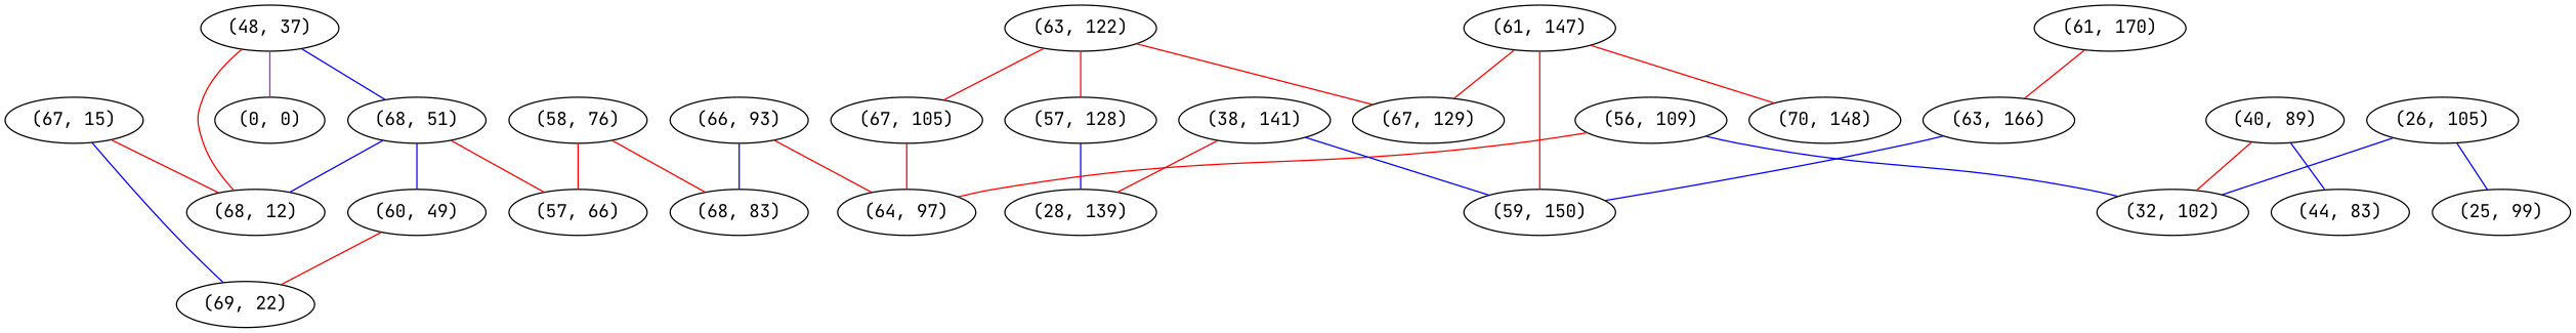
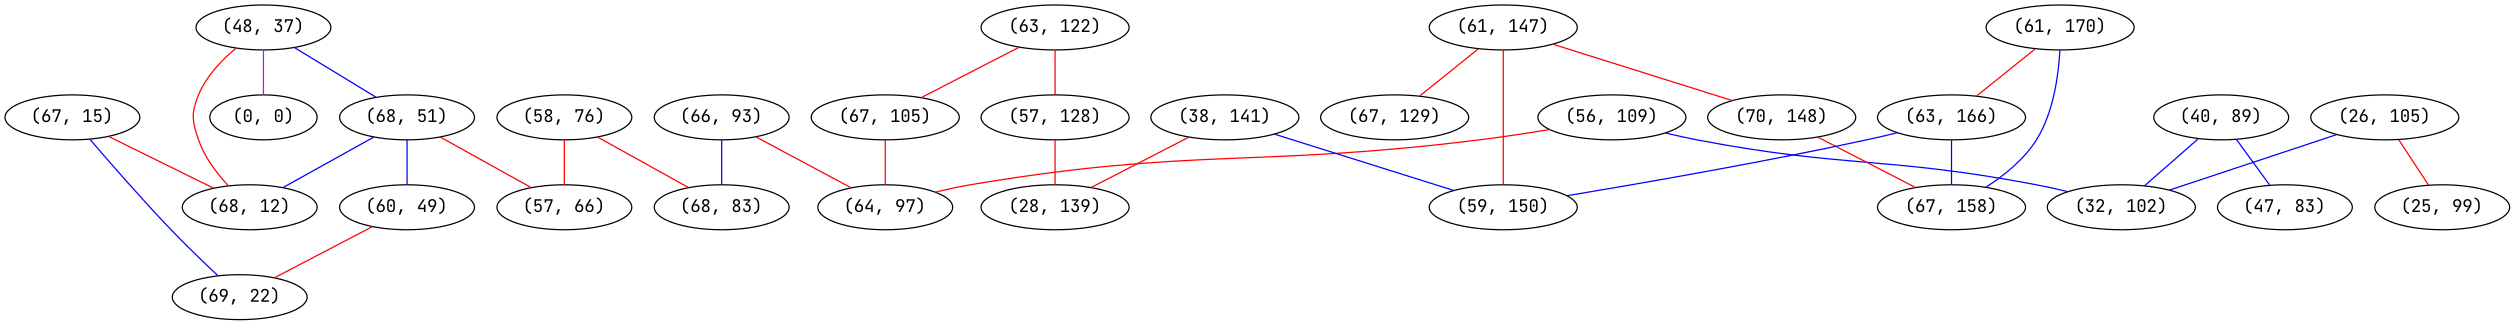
  graph {
    fontname="JetBrains Mono"
    node [fontname="JetBrains Mono"]
    edge [color=red fontname="JetBrains Mono" weight=1]
    "(66, 93)"
    "(68, 83)"
    "(64, 97)"
    "(63, 122)"
    "(67, 129)"
    "(67, 105)"
    "(57, 128)"
    n8 [label="(28, 139)"]
    "(56, 109)"
    "(32, 102)"
    "(38, 141)"
    "(59, 150)"
    "(58, 76)"
    "(57, 66)"
    "(40, 89)"
-   "(44, 83)"
+   "(44, 83)" [label="(47, 83)"]
    "(48, 37)"
    "(0, 0)"
    "(68, 51)"
    "(68, 12)"
    "(67, 15)"
    "(69, 22)"
    "(60, 49)"
    "(61, 147)"
    "(70, 148)"
+   "(67, 158)"
    "(61, 170)"
    "(63, 166)"
    "(26, 105)"
    "(25, 99)"
    "(66, 93)" -- "(68, 83)" [color=blue weight=3]
    "(66, 93)" -- "(64, 97)"
-   "(63, 122)" -- "(67, 129)"
    "(63, 122)" -- "(67, 105)"
    "(63, 122)" -- "(57, 128)"
    "(67, 105)" -- "(64, 97)"
-   "(57, 128)" -- n8 [color=blue weight=3]
+   "(57, 128)" -- n8 [weight=3]
    "(56, 109)" -- "(64, 97)"
    "(56, 109)" -- "(32, 102)" [color=blue weight=3]
    "(38, 141)" -- n8
    "(38, 141)" -- "(59, 150)" [color=blue weight=3]
    "(58, 76)" -- "(68, 83)"
    "(58, 76)" -- "(57, 66)"
-   "(40, 89)" -- "(32, 102)"
+   "(40, 89)" -- "(32, 102)" [color=blue]
    "(40, 89)" -- "(44, 83)" [color=blue weight=3]
    "(48, 37)" -- "(0, 0)" [color=purple weight=4]
    "(48, 37)" -- "(68, 51)" [color=blue weight=3]
    "(48, 37)" -- "(68, 12)"
    "(68, 51)" -- "(57, 66)"
    "(68, 51)" -- "(68, 12)" [color=blue weight=3]
    "(68, 51)" -- "(60, 49)" [color=blue weight=3]
    "(67, 15)" -- "(68, 12)"
    "(67, 15)" -- "(69, 22)" [color=blue]
    "(60, 49)" -- "(69, 22)"
    "(61, 147)" -- "(67, 129)"
    "(61, 147)" -- "(59, 150)"
    "(61, 147)" -- "(70, 148)"
+   "(70, 148)" -- "(67, 158)"
+   "(61, 170)" -- "(67, 158)" [color=blue weight=3]
    "(61, 170)" -- "(63, 166)"
    "(63, 166)" -- "(59, 150)" [color=blue weight=3]
+   "(63, 166)" -- "(67, 158)" [color=blue weight=3]
    "(26, 105)" -- "(32, 102)" [color=blue weight=3]
-   "(26, 105)" -- "(25, 99)" [color=blue]
+   "(26, 105)" -- "(25, 99)"
  }
